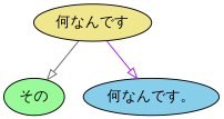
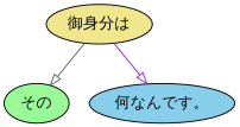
  digraph {
    node [style=filled]
    edge [arrowhead=onormal]
    n1 [fillcolor=palegreen label="その"]
-   n2 [fillcolor=khaki label="何なんです"]
+   n2 [fillcolor=khaki label="御身分は"]
    n3 [fillcolor=skyblue label="何なんです。"]
    n2 -> n1 [color=gray40]
    n2 -> n3 [color=purple]
  }
